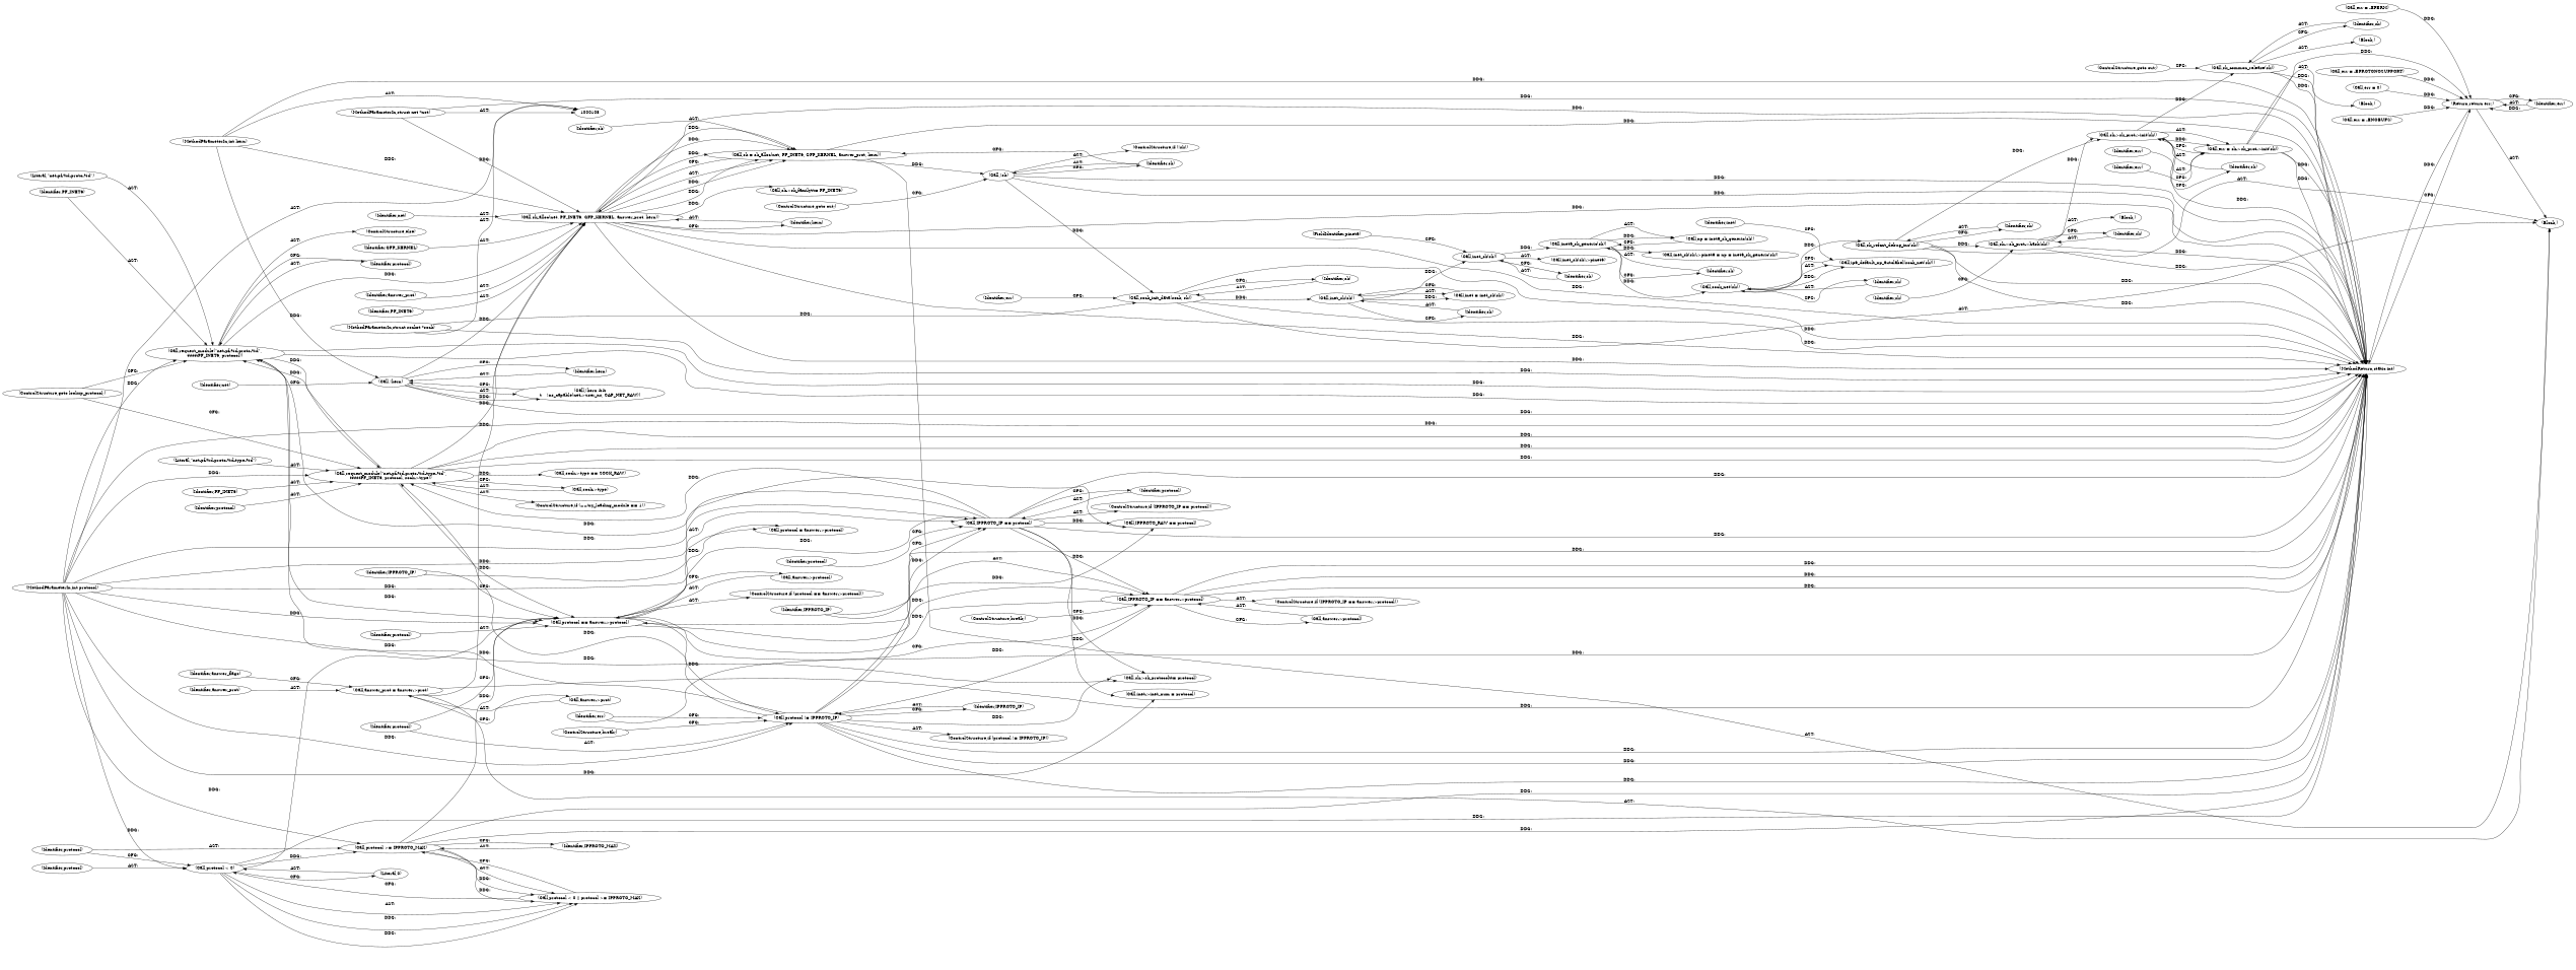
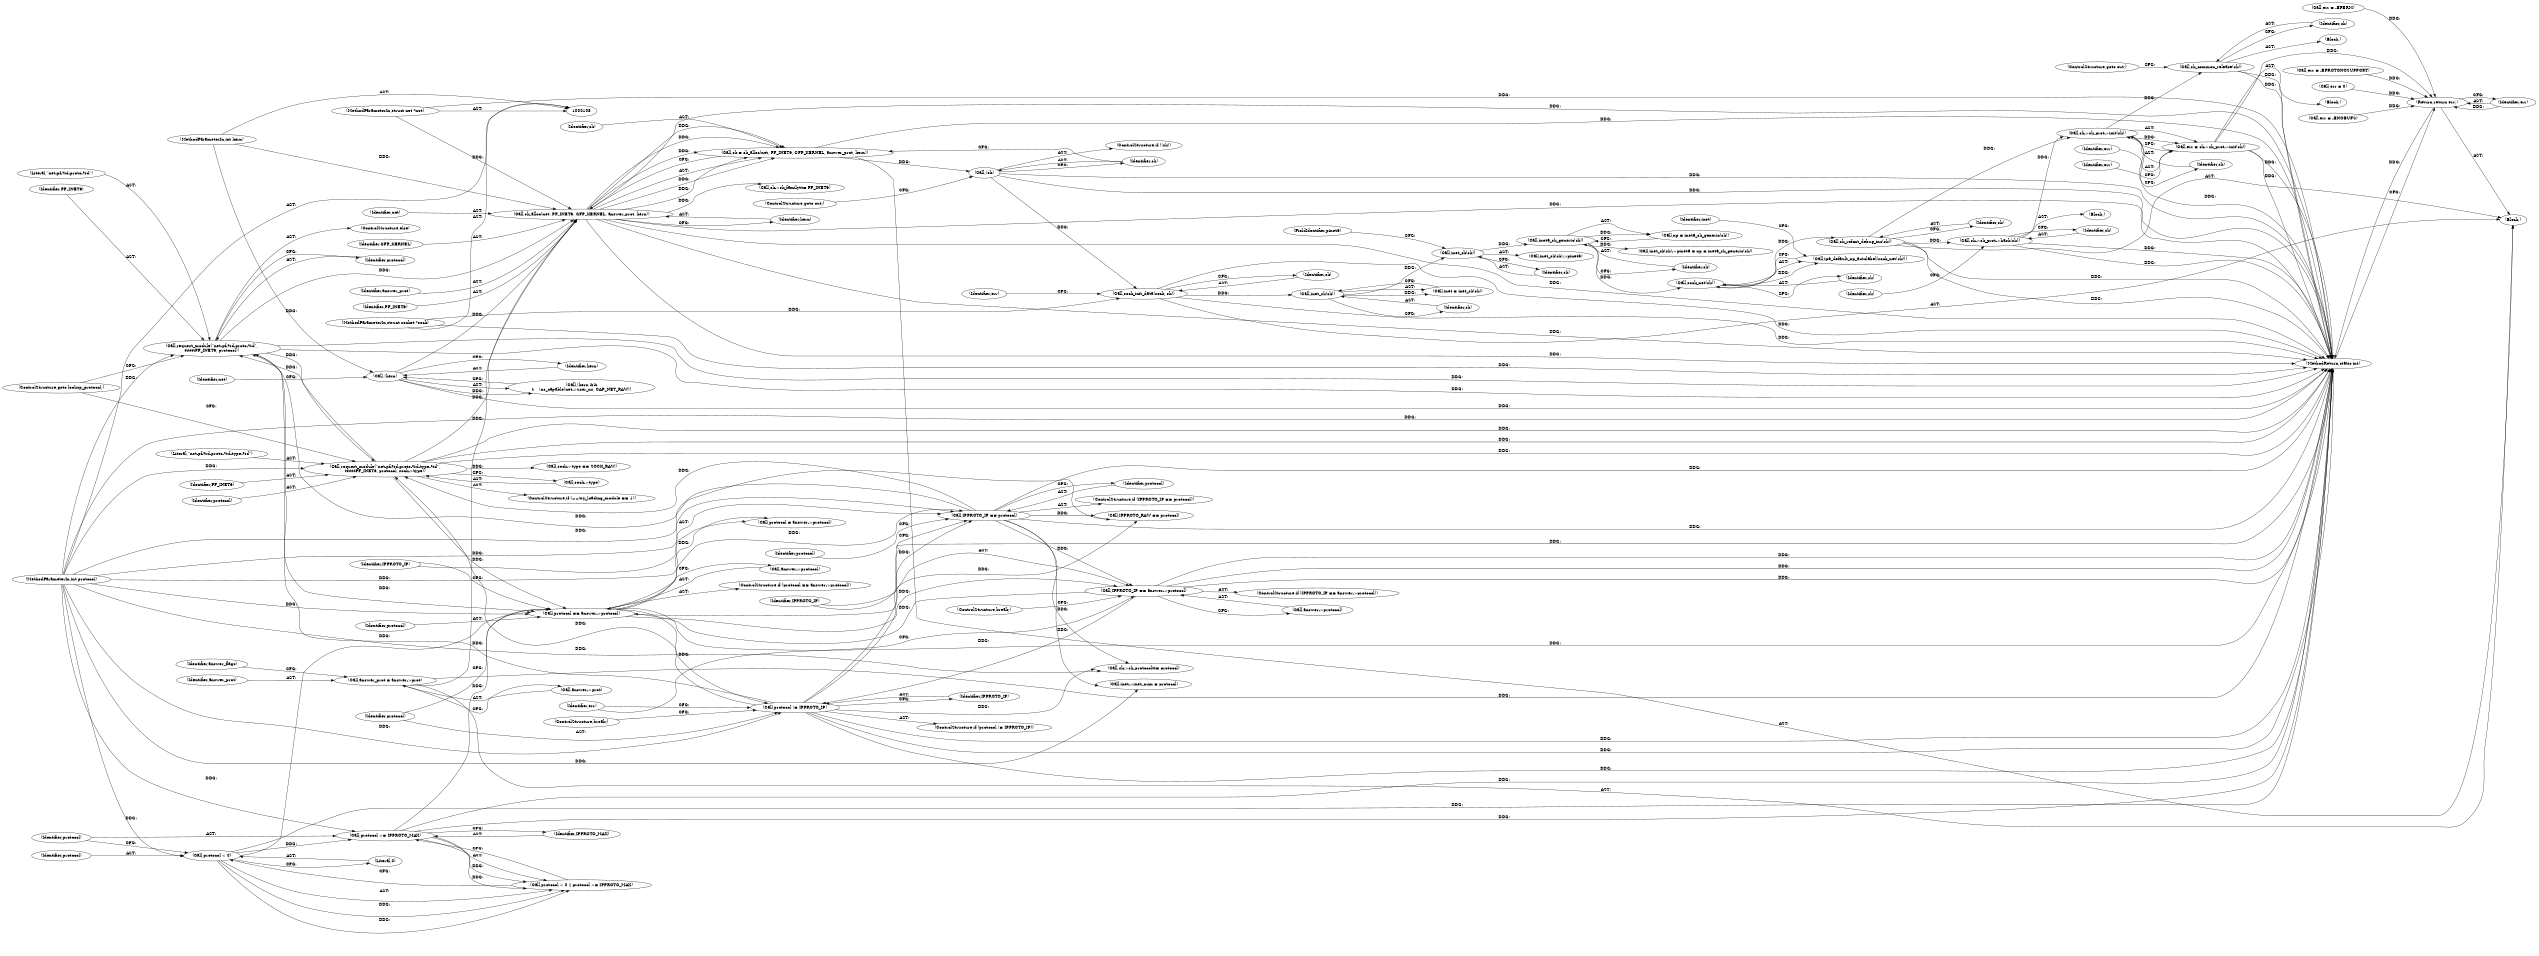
  digraph {
    rankdir=LR
    n1 [label="(Call,sk->sk_prot->init(sk))"]
    n2 [label="(Call,err = sk->sk_prot->init(sk))"]
    n3 [label="(Call,sk_common_release(sk))"]
    n4 [label="(MethodReturn,static int)"]
    n5 [label="(Identifier,sk)"]
    n6 [label="(Return,return err;)"]
    n7 [label="(Block,)"]
    n8 [label="(Identifier,sk)"]
    n9 [label="(Block,)"]
    n10 [label="(Call,sk_refcnt_debug_inc(sk))"]
    n11 [label="(Call,sk->sk_prot->hash(sk))"]
    n12 [label="(Block,)"]
    n13 [label="(Identifier,sk)"]
    n14 [label="(Identifier,sk)"]
    n15 [label="(Block,)"]
    n16 [label="(Call,sock_net(sk))"]
    n17 [label="(Call,ip6_default_np_autolabel(sock_net(sk)))"]
    n18 [label="(Identifier,sk)"]
    n19 [label="(Call,inet6_sk_generic(sk))"]
    n20 [label="(Call,inet_sk(sk)->pinet6 = np = inet6_sk_generic(sk))"]
    n21 [label="(Identifier,sk)"]
    n22 [label="(Call,np = inet6_sk_generic(sk))"]
    n23 [label="(Call,inet_sk(sk))"]
    n24 [label="(Call,inet_sk(sk)->pinet6)"]
    n25 [label="(Identifier,sk)"]
    n26 [label="(Call,inet_sk(sk))"]
    n27 [label="(Call,inet = inet_sk(sk))"]
    n28 [label="(Identifier,sk)"]
    n29 [label="(Call,sock_init_data(sock, sk))"]
    n30 [label="(Identifier,sk)"]
    n31 [label="(MethodParameterIn,struct socket *sock)"]
    1000108
    n33 [label="(Call,!sk)"]
    n34 [label="(ControlStructure,if (!sk))"]
    n35 [label="(Identifier,sk)"]
    n36 [label="(Call,sk = sk_alloc(net, PF_INET6, GFP_KERNEL, answer_prot, kern))"]
    n37 [label="(Call,sk_alloc(net, PF_INET6, GFP_KERNEL, answer_prot, kern))"]
    n38 [label="(Identifier,kern)"]
    n39 [label="(Call,sk->sk_family\t\t= PF_INET6)"]
    n40 [label="(MethodParameterIn,struct net *net)"]
    n41 [label="(Call,request_module(\"net-pf-%d-proto-%d\",\n\t\t\t\t\t\tPF_INET6, protocol))"]
    n42 [label="(Call,request_module(\"net-pf-%d-proto-%d-type-%d\",\n\t\t\t\t\t\tPF_INET6, protocol, sock->type))"]
    n43 [label="(Call,protocol == answer->protocol)"]
    n44 [label="(ControlStructure,else)"]
    n45 [label="(Identifier,protocol)"]
    n46 [label="(Call,sock->type == SOCK_RAW)"]
    n47 [label="(ControlStructure,if (++try_loading_module == 1))"]
    n48 [label="(Call,sock->type)"]
    n49 [label="(Call,protocol != IPPROTO_IP)"]
    n50 [label="(Call,IPPROTO_IP == protocol)"]
    n51 [label="(Call,IPPROTO_IP == answer->protocol)"]
    n52 [label="(Call,protocol = answer->protocol)"]
    n53 [label="(Call,answer->protocol)"]
    n54 [label="(ControlStructure,if (protocol == answer->protocol))"]
    n55 [label="(ControlStructure,if (protocol != IPPROTO_IP))"]
    n56 [label="(Call,sk->sk_protocol\t\t= protocol)"]
    n57 [label="(Identifier,IPPROTO_IP)"]
    n58 [label="(Call,IPPROTO_RAW == protocol)"]
    n59 [label="(Call,inet->inet_num = protocol)"]
    n60 [label="(Identifier,protocol)"]
    n61 [label="(ControlStructure,if (IPPROTO_IP == protocol))"]
    n62 [label="(ControlStructure,if (IPPROTO_IP == answer->protocol))"]
    n63 [label="(Call,answer->protocol)"]
    n64 [label="(Call,protocol < 0)"]
    n65 [label="(Call,protocol >= IPPROTO_MAX)"]
    n66 [label="(Literal,0)"]
    n67 [label="(Call,protocol < 0 || protocol >= IPPROTO_MAX)"]
    n68 [label="(Identifier,IPPROTO_MAX)"]
    n69 [label="(MethodParameterIn,int protocol)"]
    n70 [label="(Call,answer_prot = answer->prot)"]
    n71 [label="(Call,answer->prot)"]
    n72 [label="(Call,!kern)"]
    n73 [label="(Call,!kern &&\n\t    !ns_capable(net->user_ns, CAP_NET_RAW))"]
    n74 [label="(Identifier,kern)"]
    n75 [label="(MethodParameterIn,int kern)"]
    n76 [label="(Identifier,err)"]
    n77 [label="(Identifier,err)"]
    n78 [label="(Identifier,net)"]
    n79 [label="(Identifier,protocol)"]
    n80 [label="(ControlStructure,break;)"]
    n81 [label="(Identifier,PF_INET6)"]
    n82 [label="(Identifier,protocol)"]
    n83 [label="(Identifier,IPPROTO_IP)"]
    n84 [label="(Identifier,answer_prot)"]
    n85 [label="(Identifier,err)"]
    n86 [label="(Identifier,err)"]
    n87 [label="(Identifier,answer_prot)"]
    n88 [label="(Identifier,sk)"]
    n89 [label="(Call,err = 0)"]
    n90 [label="(Identifier,protocol)"]
    n91 [label="(ControlStructure,goto out;)"]
    n92 [label="(Identifier,protocol)"]
    n93 [label="(Identifier,PF_INET6)"]
    n94 [label="(Call,err = -ENOBUFS)"]
    n95 [label="(Identifier,sk)"]
    n96 [label="(Identifier,net)"]
    n97 [label="(Identifier,IPPROTO_IP)"]
    n98 [label="(ControlStructure,goto out;)"]
    n99 [label="(Identifier,PF_INET6)"]
    n100 [label="(Literal,\"net-pf-%d-proto-%d-type-%d\")"]
    n101 [label="(Call,err = -EPERM)"]
    n102 [label="(Identifier,protocol)"]
    n103 [label="(ControlStructure,break;)"]
    n104 [label="(FieldIdentifier,pinet6)"]
    n105 [label="(Identifier,protocol)"]
    n106 [label="(Call,err = -EPROTONOSUPPORT)"]
    n107 [label="(Identifier,GFP_KERNEL)"]
    n108 [label="(Identifier,inet)"]
    n109 [label="(Identifier,answer_flags)"]
    n110 [label="(ControlStructure,goto lookup_protocol;)"]
    n111 [label="(Identifier,err)"]
    n112 [label="(Literal,\"net-pf-%d-proto-%d\")"]
    n1 -> n2 [label="AST: "]
    n1 -> n2 [label="DDG: "]
    n1 -> n3 [label="DDG: "]
    n1 -> n4 [label="DDG: "]
    n1 -> n5 [label="CFG: "]
    n2 -> n1 [label="CFG: "]
    n2 -> n4 [label="DDG: "]
    n2 -> n4 [label="DDG: "]
    n2 -> n6 [label="DDG: "]
    n2 -> n7 [label="AST: "]
    n3 -> n4 [label="DDG: "]
    n3 -> n4 [label="DDG: "]
    n3 -> n8 [label="CFG: "]
    n3 -> n9 [label="AST: "]
    n4 -> n6 [label="CFG: "]
    n5 -> n1 [label="AST: "]
    n6 -> n4 [label="DDG: "]
    n6 -> n12 [label="AST: "]
    n6 -> n76 [label="CFG: "]
    n8 -> n3 [label="AST: "]
    n10 -> n1 [label="DDG: "]
    n10 -> n4 [label="DDG: "]
    n10 -> n4 [label="DDG: "]
    n10 -> n11 [label="DDG: "]
    n10 -> n12 [label="AST: "]
    n10 -> n13 [label="CFG: "]
    n11 -> n1 [label="DDG: "]
    n11 -> n4 [label="DDG: "]
    n11 -> n4 [label="DDG: "]
    n11 -> n14 [label="CFG: "]
    n11 -> n15 [label="AST: "]
    n13 -> n10 [label="AST: "]
    n14 -> n11 [label="AST: "]
    n16 -> n10 [label="DDG: "]
    n16 -> n17 [label="AST: "]
    n16 -> n17 [label="DDG: "]
    n16 -> n18 [label="CFG: "]
    n17 -> n16 [label="CFG: "]
    n18 -> n16 [label="AST: "]
    n19 -> n16 [label="DDG: "]
    n19 -> n20 [label="DDG: "]
    n19 -> n21 [label="CFG: "]
    n19 -> n22 [label="AST: "]
    n19 -> n22 [label="DDG: "]
    n21 -> n19 [label="AST: "]
    n22 -> n19 [label="CFG: "]
    n23 -> n19 [label="DDG: "]
    n23 -> n24 [label="AST: "]
    n23 -> n25 [label="CFG: "]
    n25 -> n23 [label="AST: "]
    n26 -> n23 [label="DDG: "]
    n26 -> n27 [label="AST: "]
    n26 -> n27 [label="DDG: "]
    n26 -> n28 [label="CFG: "]
    n27 -> n26 [label="CFG: "]
    n28 -> n26 [label="AST: "]
    n29 -> n4 [label="DDG: "]
    n29 -> n4 [label="DDG: "]
    n29 -> n12 [label="AST: "]
    n29 -> n26 [label="DDG: "]
    n29 -> n30 [label="CFG: "]
    n30 -> n29 [label="AST: "]
    n31 -> n4 [label="DDG: "]
    n31 -> n29 [label="DDG: "]
    n31 -> 1000108 [label="AST: "]
    n33 -> n4 [label="DDG: "]
    n33 -> n4 [label="DDG: "]
    n33 -> n29 [label="DDG: "]
    n33 -> n34 [label="AST: "]
    n33 -> n35 [label="CFG: "]
    n35 -> n33 [label="AST: "]
    n35 -> n36 [label="CFG: "]
    n36 -> n4 [label="DDG: "]
    n36 -> n12 [label="AST: "]
    n36 -> n33 [label="DDG: "]
    n36 -> n37 [label="CFG: "]
    n37 -> n4 [label="DDG: "]
    n37 -> n4 [label="DDG: "]
    n37 -> n4 [label="DDG: "]
    n37 -> n4 [label="DDG: "]
    n37 -> n4 [label="DDG: "]
    n37 -> n36 [label="AST: "]
    n37 -> n36 [label="DDG: "]
    n37 -> n36 [label="DDG: "]
    n37 -> n36 [label="DDG: "]
    n37 -> n36 [label="DDG: "]
    n37 -> n36 [label="DDG: "]
    n37 -> n38 [label="CFG: "]
    n37 -> n39 [label="DDG: "]
    n38 -> n37 [label="AST: "]
    n40 -> n4 [label="DDG: "]
    n40 -> 1000108 [label="AST: "]
    n40 -> n37 [label="DDG: "]
    n41 -> n4 [label="DDG: "]
    n41 -> n4 [label="DDG: "]
    n41 -> n37 [label="DDG: "]
    n41 -> n42 [label="DDG: "]
    n41 -> n43 [label="DDG: "]
    n41 -> n44 [label="AST: "]
    n41 -> n45 [label="CFG: "]
    n42 -> n4 [label="DDG: "]
    n42 -> n4 [label="DDG: "]
    n42 -> n4 [label="DDG: "]
    n42 -> n37 [label="DDG: "]
    n42 -> n41 [label="DDG: "]
    n42 -> n43 [label="DDG: "]
    n42 -> n46 [label="DDG: "]
    n42 -> n47 [label="AST: "]
    n42 -> n48 [label="CFG: "]
    n43 -> n4 [label="DDG: "]
    n43 -> n4 [label="DDG: "]
    n43 -> n49 [label="DDG: "]
    n43 -> n50 [label="DDG: "]
    n43 -> n51 [label="DDG: "]
    n43 -> n52 [label="DDG: "]
    n43 -> n53 [label="CFG: "]
    n43 -> n54 [label="AST: "]
    n45 -> n41 [label="AST: "]
    n48 -> n42 [label="AST: "]
    n49 -> n4 [label="DDG: "]
    n49 -> n4 [label="DDG: "]
    n49 -> n4 [label="DDG: "]
    n49 -> n41 [label="DDG: "]
    n49 -> n42 [label="DDG: "]
    n49 -> n50 [label="DDG: "]
    n49 -> n55 [label="AST: "]
    n49 -> n56 [label="DDG: "]
    n49 -> n57 [label="CFG: "]
    n49 -> n58 [label="DDG: "]
    n50 -> n4 [label="DDG: "]
    n50 -> n4 [label="DDG: "]
    n50 -> n41 [label="DDG: "]
    n50 -> n42 [label="DDG: "]
    n50 -> n51 [label="DDG: "]
    n50 -> n56 [label="DDG: "]
    n50 -> n58 [label="DDG: "]
    n50 -> n59 [label="DDG: "]
    n50 -> n60 [label="CFG: "]
    n50 -> n61 [label="AST: "]
    n51 -> n4 [label="DDG: "]
    n51 -> n4 [label="DDG: "]
    n51 -> n4 [label="DDG: "]
    n51 -> n43 [label="DDG: "]
    n51 -> n49 [label="DDG: "]
    n51 -> n62 [label="AST: "]
    n51 -> n63 [label="CFG: "]
    n53 -> n43 [label="AST: "]
    n57 -> n49 [label="AST: "]
    n60 -> n50 [label="AST: "]
    n63 -> n51 [label="AST: "]
    n64 -> n4 [label="DDG: "]
    n64 -> n43 [label="DDG: "]
    n64 -> n65 [label="DDG: "]
    n64 -> n66 [label="CFG: "]
    n64 -> n67 [label="AST: "]
    n64 -> n67 [label="DDG: "]
    n64 -> n67 [label="DDG: "]
    n65 -> n4 [label="DDG: "]
    n65 -> n4 [label="DDG: "]
    n65 -> n43 [label="DDG: "]
    n65 -> n67 [label="AST: "]
    n65 -> n67 [label="DDG: "]
    n65 -> n67 [label="DDG: "]
    n65 -> n68 [label="CFG: "]
    n66 -> n64 [label="AST: "]
    n67 -> n64 [label="CFG: "]
    n67 -> n65 [label="CFG: "]
    n68 -> n65 [label="AST: "]
    n69 -> n4 [label="DDG: "]
    n69 -> 1000108 [label="AST: "]
    n69 -> n41 [label="DDG: "]
    n69 -> n42 [label="DDG: "]
    n69 -> n43 [label="DDG: "]
    n69 -> n49 [label="DDG: "]
    n69 -> n50 [label="DDG: "]
    n69 -> n52 [label="DDG: "]
    n69 -> n56 [label="DDG: "]
    n69 -> n58 [label="DDG: "]
    n69 -> n59 [label="DDG: "]
    n69 -> n64 [label="DDG: "]
    n69 -> n65 [label="DDG: "]
    n70 -> n4 [label="DDG: "]
    n70 -> n12 [label="AST: "]
    n70 -> n37 [label="DDG: "]
    n70 -> n71 [label="CFG: "]
    n71 -> n70 [label="AST: "]
    n72 -> n4 [label="DDG: "]
    n72 -> n37 [label="DDG: "]
    n72 -> n73 [label="AST: "]
    n72 -> n73 [label="DDG: "]
    n72 -> n74 [label="CFG: "]
    n73 -> n72 [label="CFG: "]
    n74 -> n72 [label="AST: "]
-   n75 -> n4 [label="DDG: "]
    n75 -> 1000108 [label="AST: "]
    n75 -> n37 [label="DDG: "]
    n75 -> n72 [label="DDG: "]
    n76 -> n6 [label="AST: "]
    n76 -> n6 [label="DDG: "]
    n77 -> n2 [label="AST: "]
    n78 -> n72 [label="CFG: "]
    n79 -> n43 [label="CFG: "]
    n79 -> n49 [label="AST: "]
    n80 -> n51 [label="CFG: "]
    n81 -> n42 [label="AST: "]
    n82 -> n50 [label="CFG: "]
    n83 -> n43 [label="CFG: "]
    n83 -> n50 [label="AST: "]
    n84 -> n37 [label="AST: "]
    n85 -> n2 [label="CFG: "]
    n86 -> n29 [label="CFG: "]
    n87 -> n70 [label="AST: "]
    n88 -> n36 [label="AST: "]
    n89 -> n6 [label="DDG: "]
    n90 -> n64 [label="AST: "]
    n91 -> n3 [label="CFG: "]
    n92 -> n42 [label="AST: "]
    n93 -> n37 [label="AST: "]
    n94 -> n6 [label="DDG: "]
    n95 -> n11 [label="CFG: "]
    n96 -> n37 [label="AST: "]
    n97 -> n50 [label="CFG: "]
    n97 -> n51 [label="AST: "]
    n98 -> n33 [label="CFG: "]
    n99 -> n41 [label="AST: "]
    n100 -> n42 [label="AST: "]
    n101 -> n6 [label="DDG: "]
    n102 -> n43 [label="AST: "]
    n103 -> n49 [label="CFG: "]
    n104 -> n23 [label="CFG: "]
    n105 -> n64 [label="CFG: "]
    n105 -> n65 [label="AST: "]
    n106 -> n6 [label="DDG: "]
    n107 -> n37 [label="AST: "]
    n108 -> n17 [label="CFG: "]
    n109 -> n70 [label="CFG: "]
    n110 -> n41 [label="CFG: "]
    n110 -> n42 [label="CFG: "]
    n111 -> n49 [label="CFG: "]
    n111 -> n51 [label="CFG: "]
    n112 -> n41 [label="AST: "]
  }
